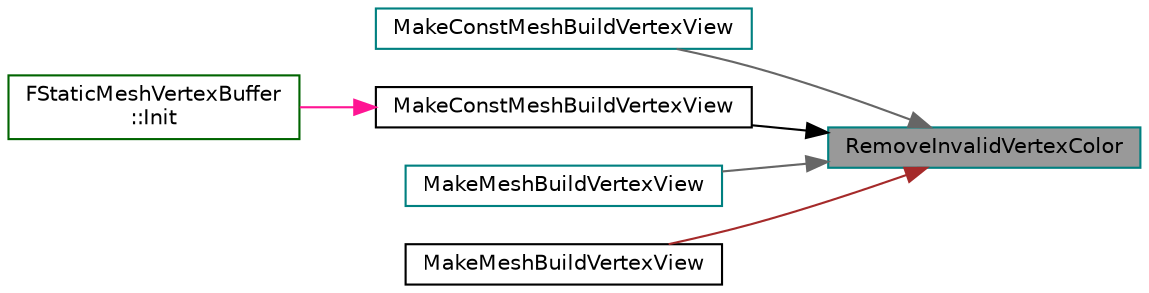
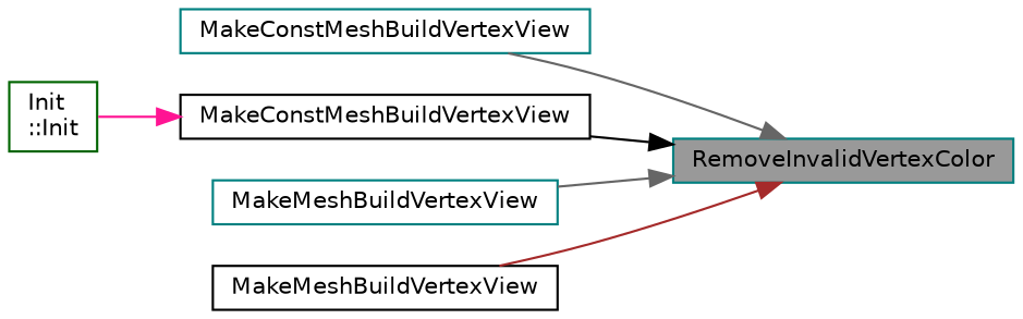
  digraph {
    rankdir=RL
    node [color=teal fillcolor=white fontname=Helvetica fontsize=10 shape=box style=filled]
    edge [color=gray40 dir=back fontname=Helvetica fontsize=10 labelfontname=Helvetica labelfontsize=10 style=solid]
    n1 [fillcolor=grey60 fontcolor=black height=0.2 label=RemoveInvalidVertexColor width=0.4]
    n2 [height=0.2 label=MakeConstMeshBuildVertexView width=0.4]
    n3 [color=black height=0.2 label=MakeConstMeshBuildVertexView width=0.4]
    n4 [height=0.2 label=MakeMeshBuildVertexView width=0.4]
    n5 [color=black height=0.2 label=MakeMeshBuildVertexView width=0.4]
-   n6 [color=darkgreen height=0.2 label="FStaticMeshVertexBuffer\l::Init" width=0.4]
+   n6 [color=darkgreen height=0.2 label="Init\l::Init" width=0.4]
    n1 -> n2
    n1 -> n3 [color=black]
    n1 -> n4
    n1 -> n5 [color=brown]
    n3 -> n6 [color=deeppink]
  }
